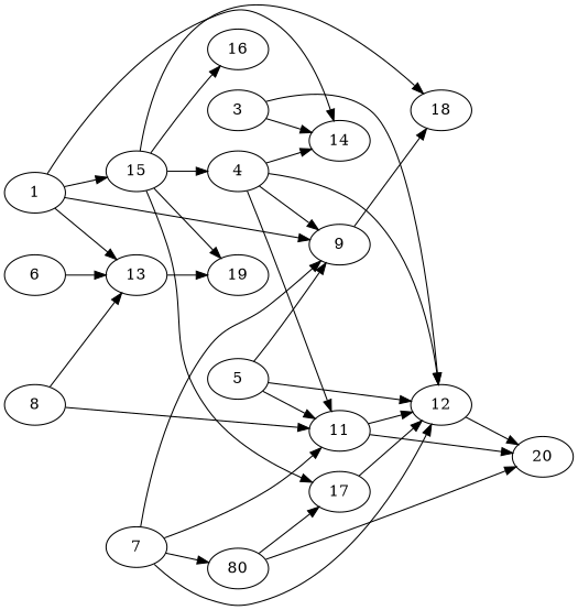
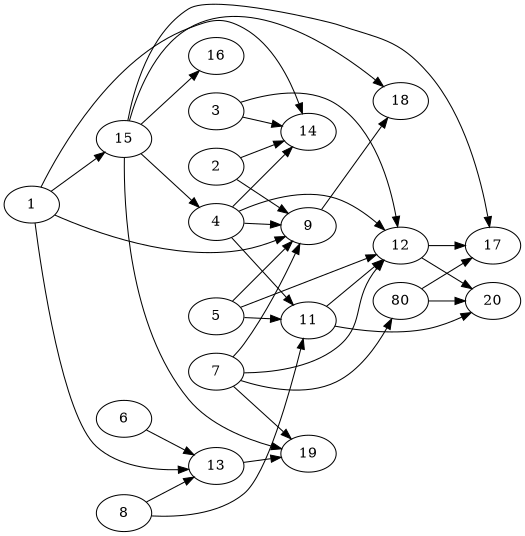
  digraph {
    rankdir=LR
    node [alpha=0.01]
    1 [alpha=0.05 expect_size=44486656]
    9 [alpha=0.11 expect_size=44258304]
    13 [alpha=0.15 expect_size=11918336]
    14 [expect_size=22102016]
    15 [alpha=0.14 expect_size=34738176]
    18 [alpha=0.04 expect_size=38809600]
    19 [expect_size=12252160]
    17 [alpha=0.14 expect_size=45150208]
    16 [alpha=0.17 expect_size=6236160]
    4 [alpha=0.05 expect_size=45869056]
+   2 [alpha=0.02 expect_size=26152960]
    3 [alpha=0.04 expect_size=26573824]
    12 [alpha=0.10 expect_size=7821312]
    20 [alpha=0.09 expect_size=38975488]
    11 [expect_size=43077632]
    5 [alpha=0.08 expect_size=36772864]
    6 [alpha=0.16 expect_size=42143744]
    7 [alpha=0.17 expect_size=21606400]
    n19 [expect_size=21821440 label=80]
    8 [alpha=0.09 expect_size=12505088]
    1 -> 9
    1 -> 13
    1 -> 14
    1 -> 15
    9 -> 18
    13 -> 19
    15 -> 18
    15 -> 19
    15 -> 17
    15 -> 16
    15 -> 4
    4 -> 9
    4 -> 14
    4 -> 12
    4 -> 11
+   2 -> 9
+   2 -> 14
    3 -> 14
    3 -> 12
-   17 -> 12
+   12 -> 17
    12 -> 20
    11 -> 12
    11 -> 20
    5 -> 9
    5 -> 12
    5 -> 11
    6 -> 13
    7 -> 9
    7 -> 12
-   7 -> 11
+   7 -> 19
    7 -> n19
    n19 -> 17
    n19 -> 20
    8 -> 13
    8 -> 11
  }
